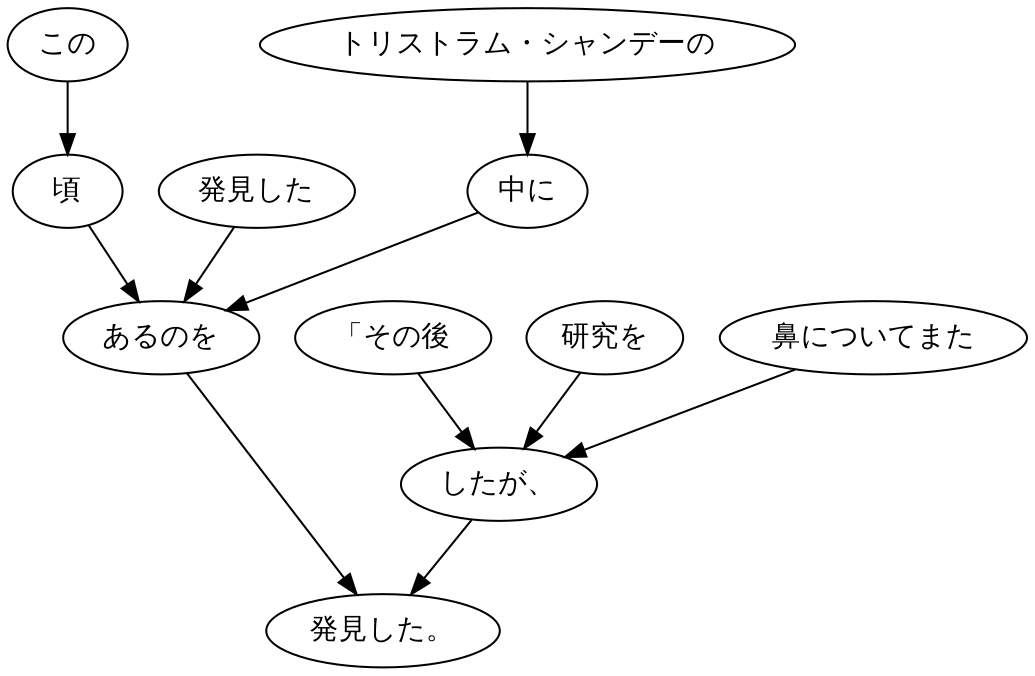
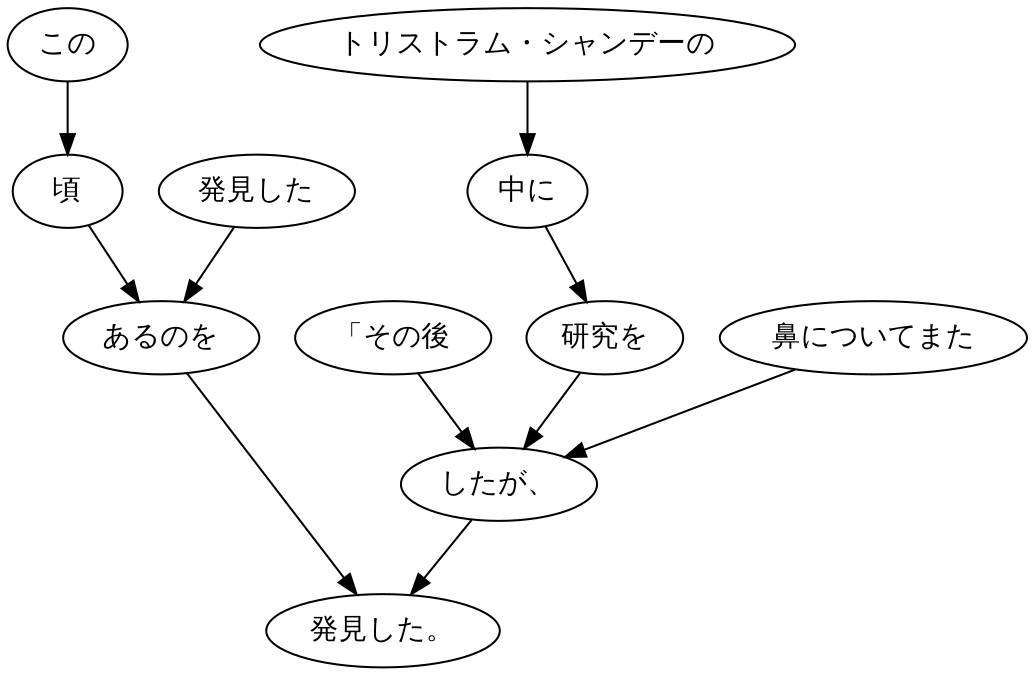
  digraph {
    n1 [label="「その後"]
    n2 [label="したが、"]
    n3 [label="発見した。"]
    n4 [label="鼻についてまた"]
    n5 [label="研究を"]
    n6 [label="この"]
    n7 [label="頃"]
    n8 [label="あるのを"]
    n9 [label="トリストラム・シャンデーの"]
    n10 [label="中に"]
    n11 [label="発見した"]
    n1 -> n2
    n2 -> n3
    n4 -> n2
    n5 -> n2
    n6 -> n7
    n7 -> n8
    n8 -> n3
    n9 -> n10
-   n10 -> n8
+   n10 -> n5
    n11 -> n8
  }
